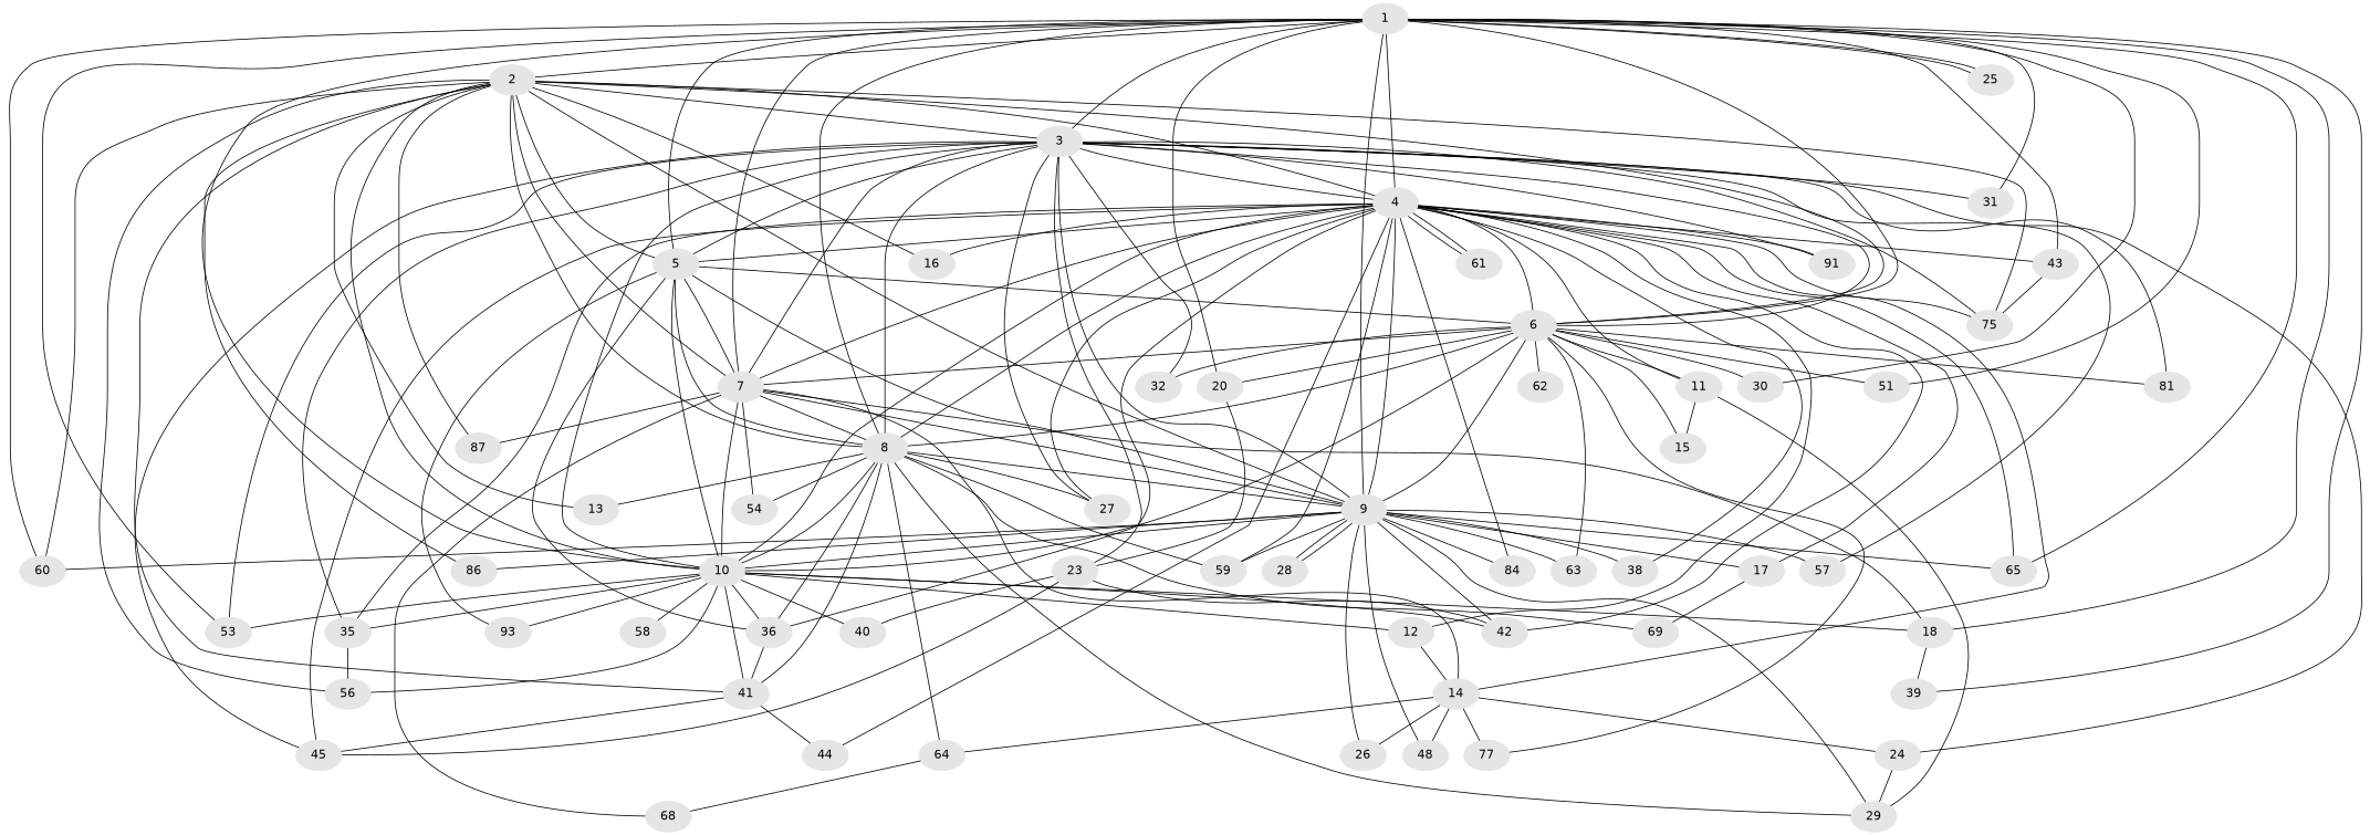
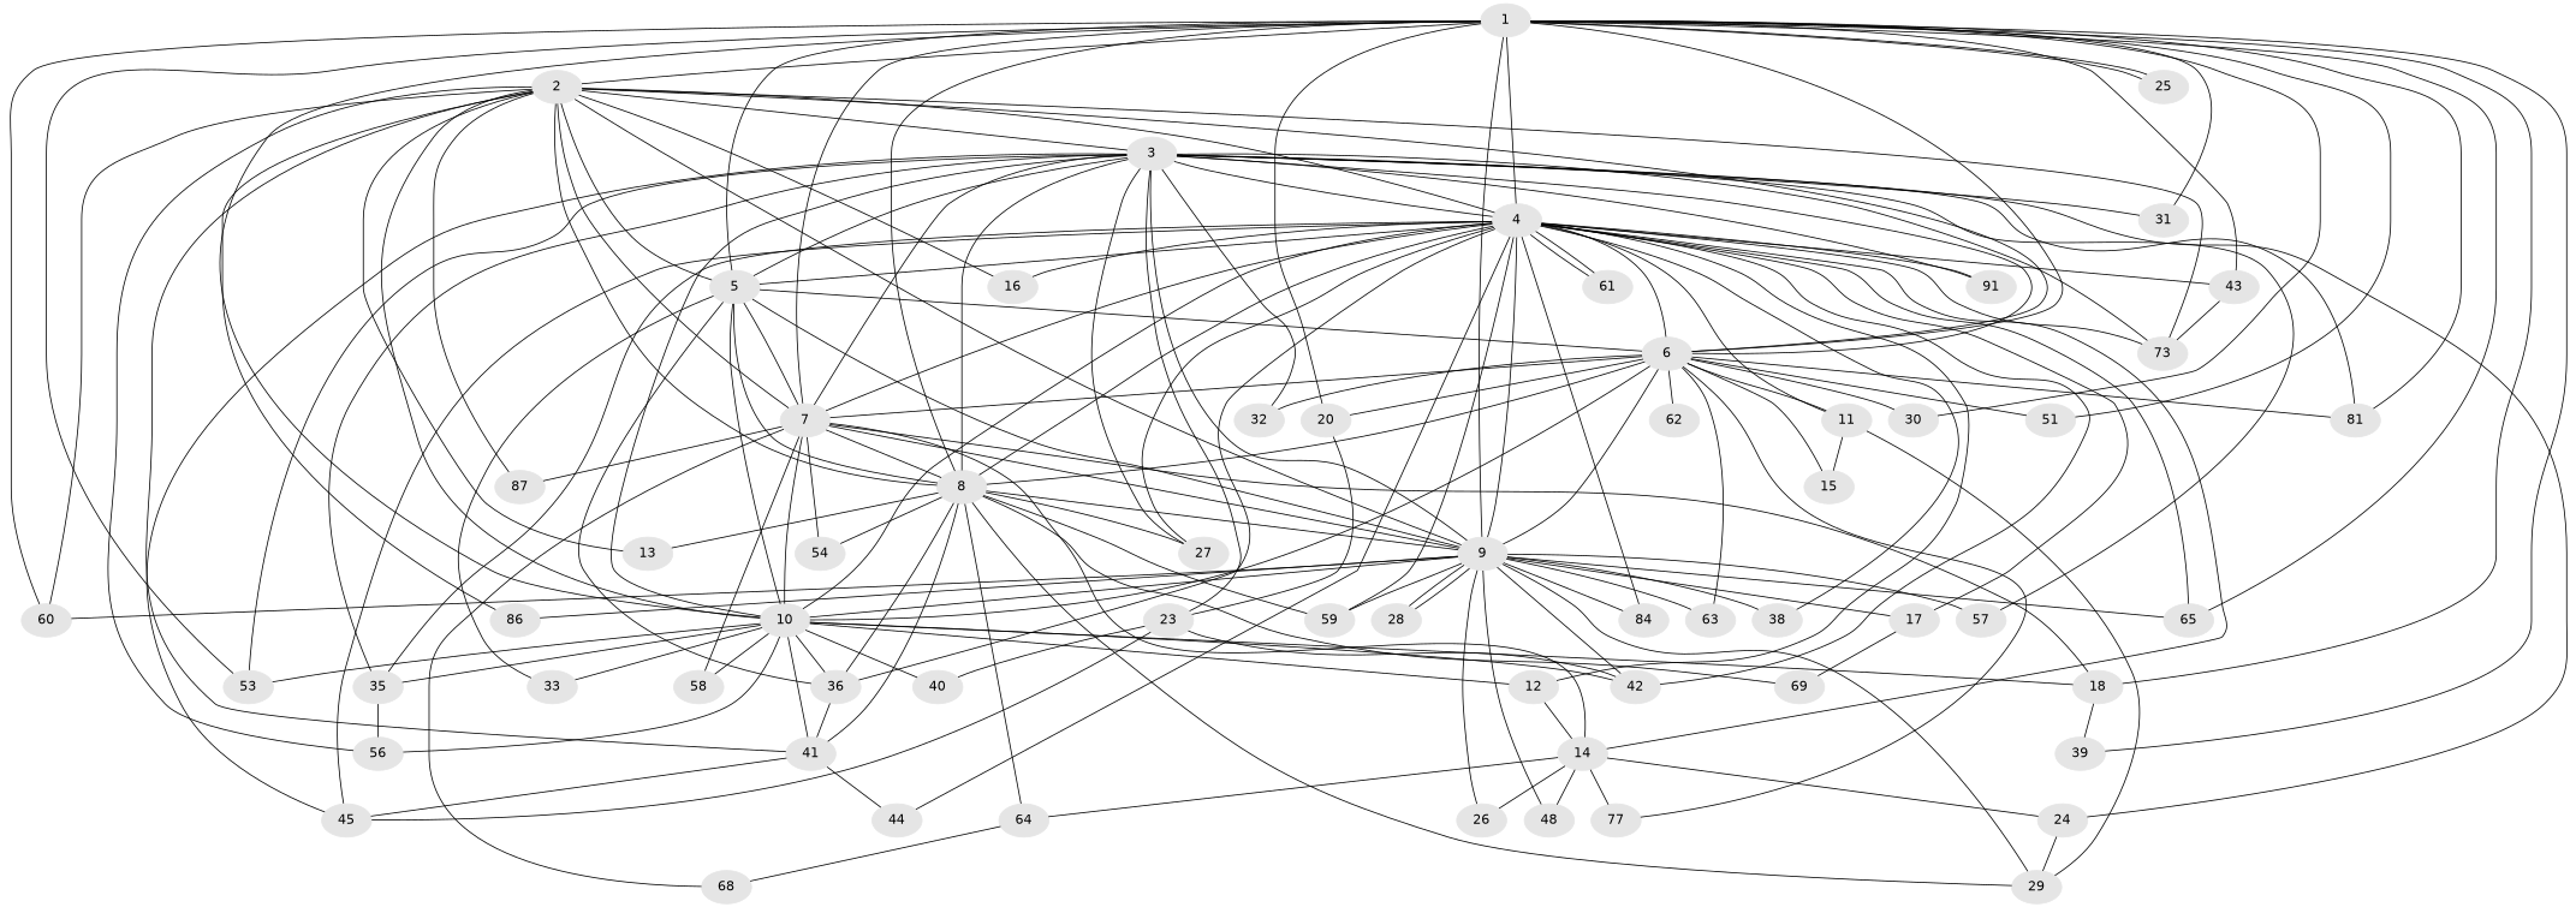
  graph {
    fontname="DejaVu Sans"
    node [color=gray90 fontname="DejaVu Sans" style=filled]
    edge [fontname="DejaVu Sans"]
    2 [super="+22"]
    3 [super="+34"]
    4
    5
    6
    7 [super="+21"]
    8 [super="+19+71+70+49"]
    9
    10
    60 [super="+79"]
    13
    16
    41 [super="+46"]
    56
-   75 [super="+89+76"]
+   75 [super="+89+76" label=73]
    86
    87
    1
    18 [super="+66"]
    20 [super="+52"]
    25
    30
    31
    39
    43
    51
    53 [super="+88"]
    65 [super="+73"]
    23
    24 [super="+55"]
    27
    32
    35 [super="+37"]
    45 [super="+90+50"]
    57
    81
    91
    11
    12
    14
    17
    36 [super="+83"]
    38
    42 [super="+78+67"]
    44
    59 [super="+72"]
    61
    84
-   33 [label=93]
+   33
    15
    62
    63
    77
    54
    58
    68
    29
    64
    69
    26
    28
    48
    40
    2 -- 3
    2 -- 4 [weight=2]
    2 -- 5
    2 -- 6
    2 -- 7
    2 -- 8
    2 -- 9
    2 -- 10
    2 -- 60
    2 -- 13
    2 -- 16
    2 -- 41
    2 -- 56
    2 -- 75
    2 -- 86
    2 -- 87
    3 -- 4
    3 -- 5
    3 -- 6
    3 -- 7
    3 -- 8 [weight=2]
    3 -- 9
    3 -- 10
    3 -- 75
    3 -- 31
    3 -- 53
    3 -- 23
    3 -- 24
    3 -- 27
    3 -- 32
    3 -- 35
    3 -- 45
    3 -- 57
    3 -- 81
    3 -- 91
    4 -- 5
    4 -- 6
    4 -- 7
    4 -- 8
    4 -- 9
    4 -- 10
    4 -- 16
    4 -- 75
    4 -- 43
    4 -- 65
    4 -- 27
    4 -- 35
    4 -- 45
    4 -- 91
    4 -- 11
    4 -- 12
    4 -- 14
    4 -- 17
    4 -- 36
    4 -- 38
    4 -- 42
    4 -- 44
    4 -- 59
    4 -- 61
    4 -- 61
    4 -- 84
    5 -- 6
    5 -- 7
    5 -- 8
    5 -- 9
    5 -- 10
    5 -- 36
    5 -- 33
    6 -- 7
    6 -- 8
    6 -- 9
    6 -- 10
    6 -- 20
    6 -- 30
    6 -- 51
    6 -- 32
    6 -- 81
    6 -- 11
    6 -- 15
    6 -- 62
    6 -- 63
    6 -- 77
    7 -- 8
    7 -- 9
    7 -- 10
    7 -- 87
    7 -- 18
    7 -- 14
    7 -- 54
+   7 -- 58
    7 -- 68
    8 -- 9 [weight=2]
-   8 -- 10 [weight=2]
    8 -- 13
    8 -- 41
    8 -- 27
    8 -- 36
    8 -- 59
    8 -- 54
    8 -- 29
    8 -- 64
    8 -- 69
    9 -- 10
    9 -- 60
    9 -- 86
    9 -- 65
    9 -- 57
    9 -- 17
    9 -- 38
    9 -- 42
    9 -- 59
    9 -- 84
    9 -- 63
    9 -- 29
    9 -- 26
    9 -- 28
    9 -- 28
    9 -- 48
    10 -- 41
    10 -- 56
    10 -- 18
    10 -- 53
    10 -- 35
    10 -- 12
    10 -- 36
    10 -- 42
    10 -- 33
    10 -- 58
    10 -- 40
    41 -- 45
    41 -- 44
    1 -- 2
-   1 -- 3
+   1 -- 81
    1 -- 4
    1 -- 5
    1 -- 6
    1 -- 7
    1 -- 8 [weight=2]
    1 -- 9
    1 -- 10
    1 -- 60
    1 -- 18
    1 -- 20 [weight=2]
    1 -- 25
    1 -- 25
    1 -- 30
    1 -- 31
    1 -- 39
    1 -- 43
    1 -- 51
    1 -- 53
    1 -- 65
    18 -- 39
    20 -- 23
    43 -- 75
    23 -- 45
    23 -- 42
    23 -- 40
    24 -- 29
    35 -- 56
    11 -- 15
    11 -- 29
    12 -- 14
    14 -- 24
    14 -- 77
    14 -- 64
    14 -- 26
    14 -- 48
    17 -- 69
    36 -- 41
    64 -- 68
  }
